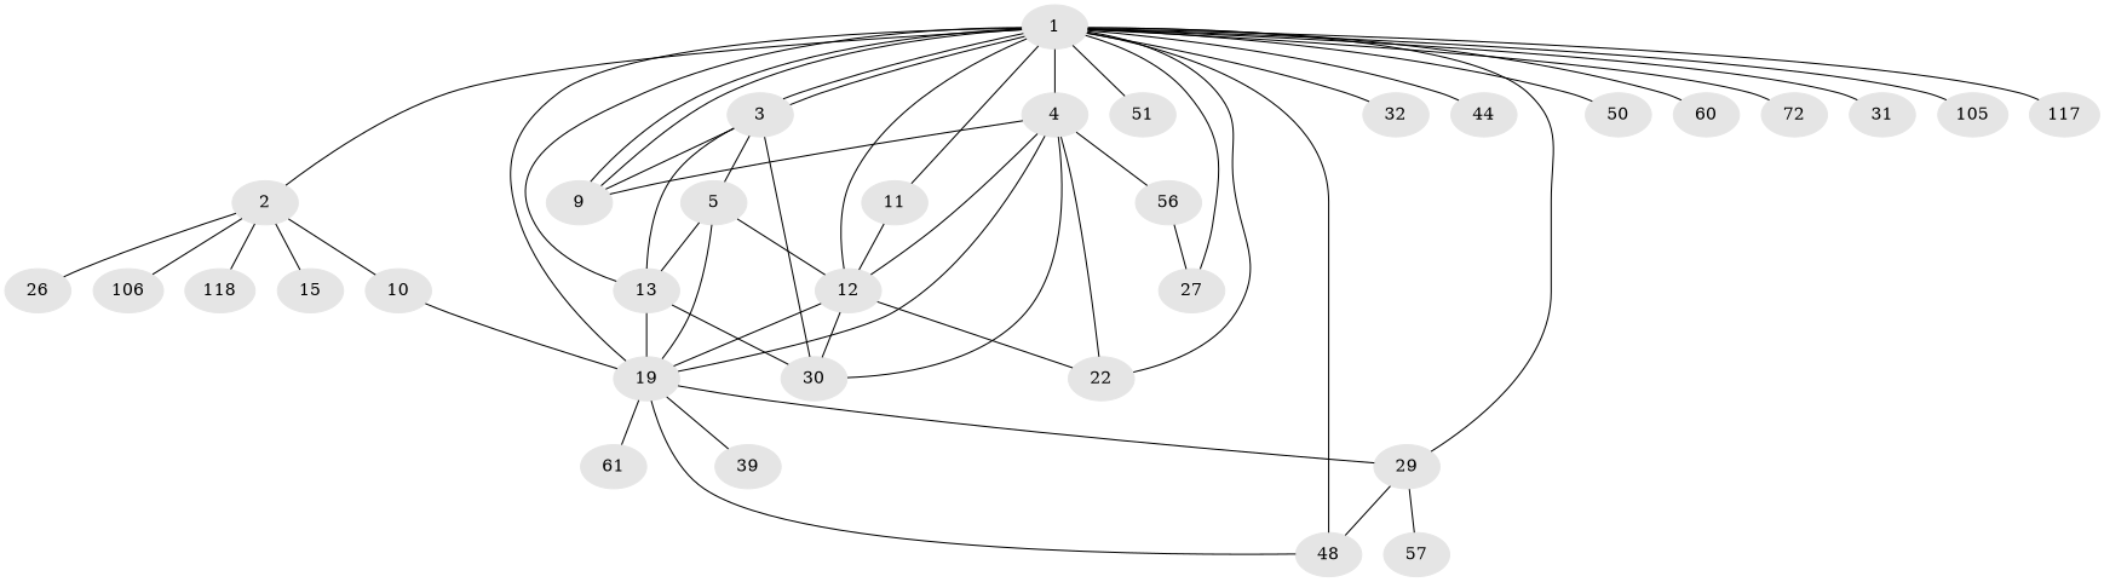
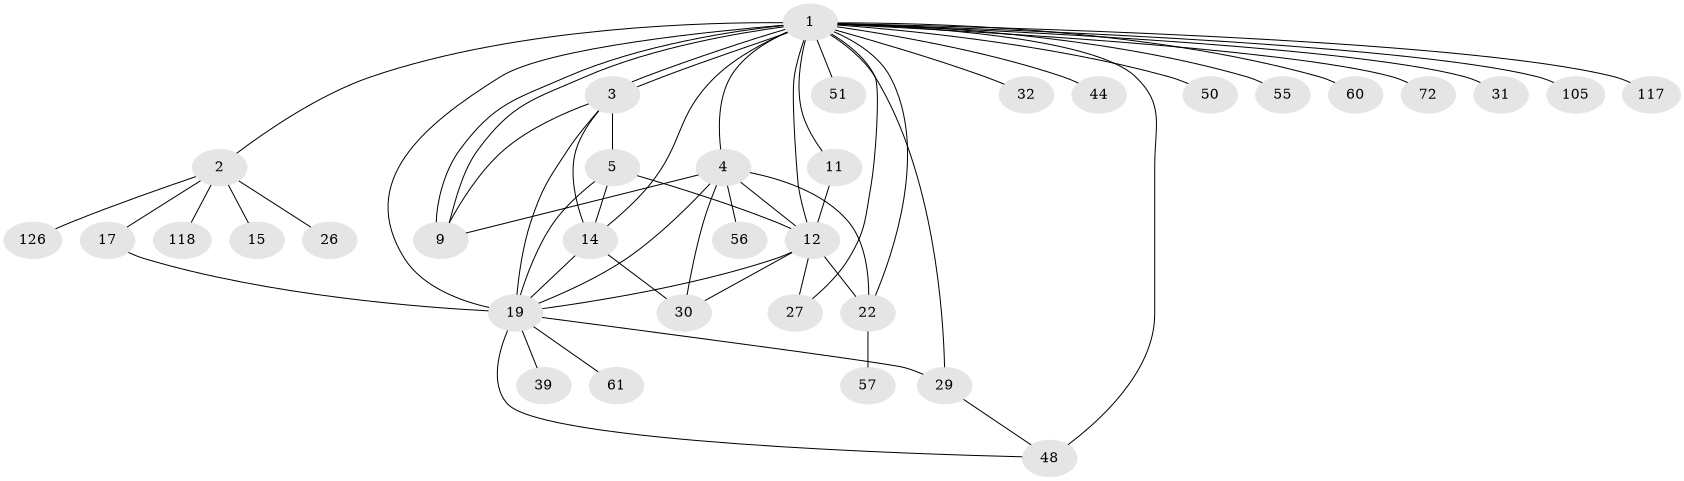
  graph {
    node [color=gray90 style=filled]
    1
    2
    3 [super="+36+59+51+67+107+110+113+7+65+52+62"]
    4 [super="+66+73+108+93+70+40"]
    9 [super="+81+83"]
    11 [super="+49+103+92"]
    12 [super="+24+23+100+114"]
-   13 [super="+111+89+14+41+18"]
+   13 [super="+111+89+14+41+18" label=14]
    19 [super="+25+28+87+95+84+37+34+20"]
    n10 [label=51 super="+82+88+116+47+38"]
    22 [super="+33"]
    27 [super="+94+86"]
    29 [super="+35+74+43"]
    32
    44
    48 [super="+58"]
    50
+   55
    60 [super="+97"]
    72
    n21 [label=31]
    105
    117
-   10
+   10 [label=17]
    15
    26
-   106
+   106 [label=126]
    118
    5 [super="+6+16"]
    30 [super="+42"]
    56
    39
    61
    57
    1 -- 2
    1 -- 3 [weight=2]
    1 -- 3
    1 -- 4 [weight=2]
    1 -- 9
    1 -- 9
    1 -- 11
    1 -- 12
    1 -- 13
    1 -- 19 [weight=4]
    1 -- n10
    1 -- 22
    1 -- 27
    1 -- 29
    1 -- 32
    1 -- 44
    1 -- 48 [weight=2]
    1 -- 50
+   1 -- 55
    1 -- 60
    1 -- 72
    1 -- n21
    1 -- 105
    1 -- 117
    2 -- 10
    2 -- 15
    2 -- 26
    2 -- 106
    2 -- 118
    3 -- 9
    3 -- 13
-   3 -- 30
+   3 -- 19
    3 -- 5
    4 -- 9 [weight=2]
    4 -- 12
    4 -- 19
    4 -- 22 [weight=3]
    4 -- 30
    4 -- 56
    11 -- 12
    12 -- 19
    12 -- 22
-   56 -- 27
+   12 -- 27
    12 -- 30
    13 -- 19 [weight=2]
    13 -- 30
    19 -- 29
    19 -- 48
    19 -- 39
    19 -- 61
-   29 -- 57
+   22 -- 57
    29 -- 48
    10 -- 19 [weight=2]
    5 -- 12
    5 -- 13
    5 -- 19
  }
